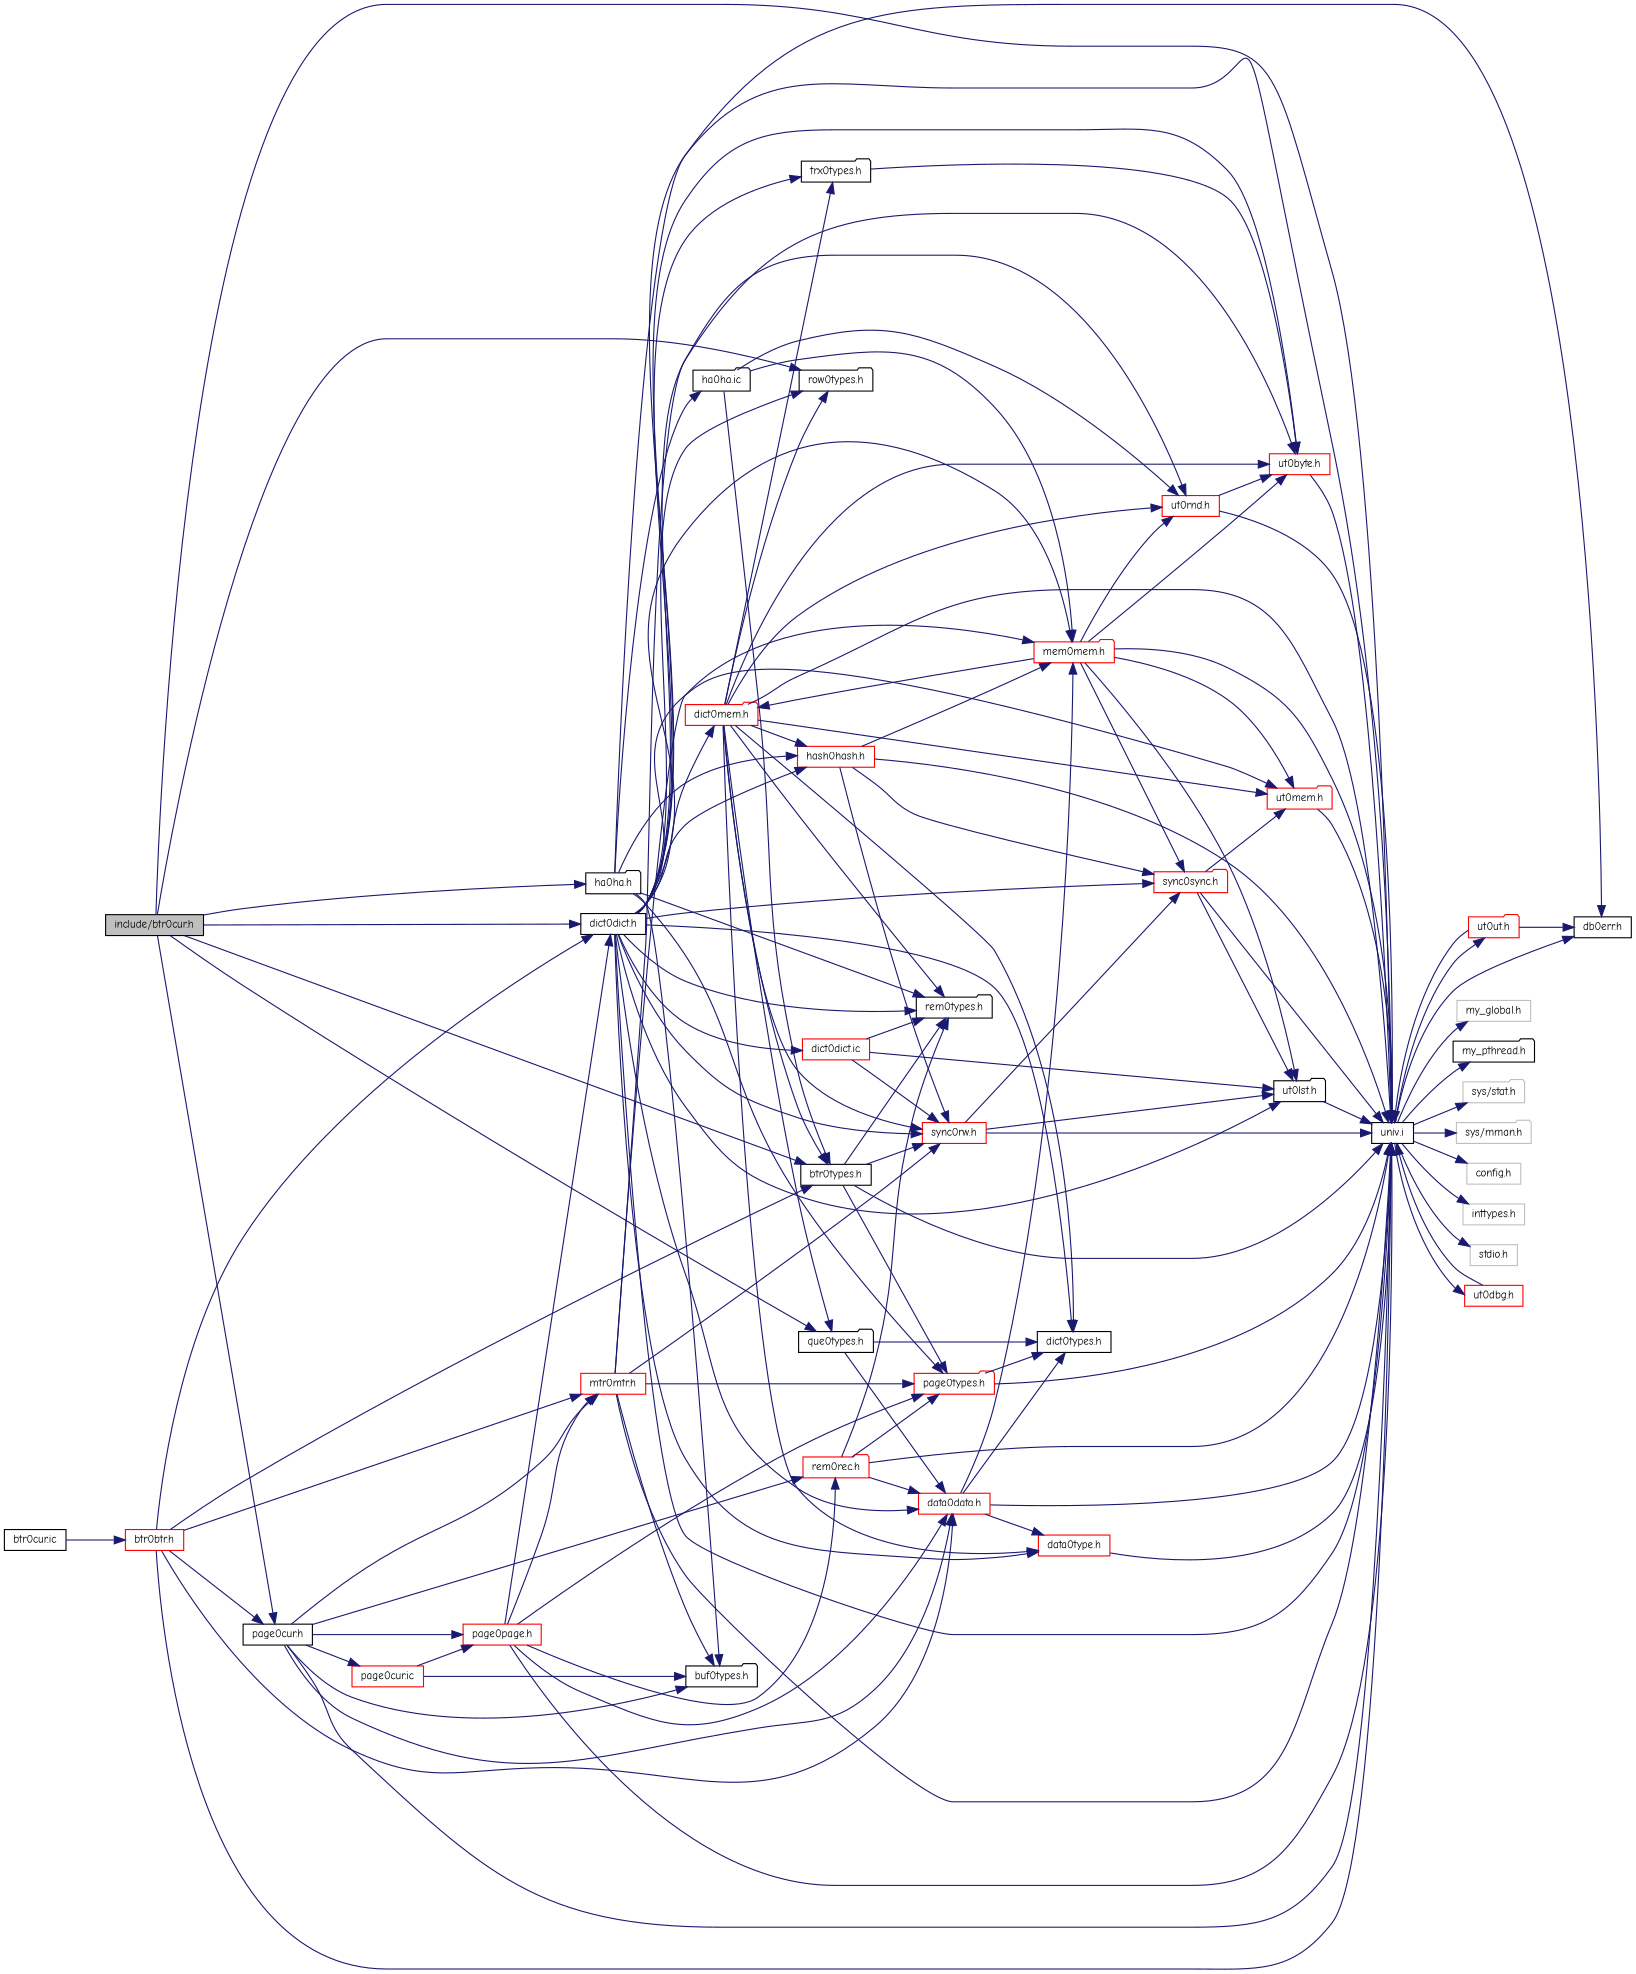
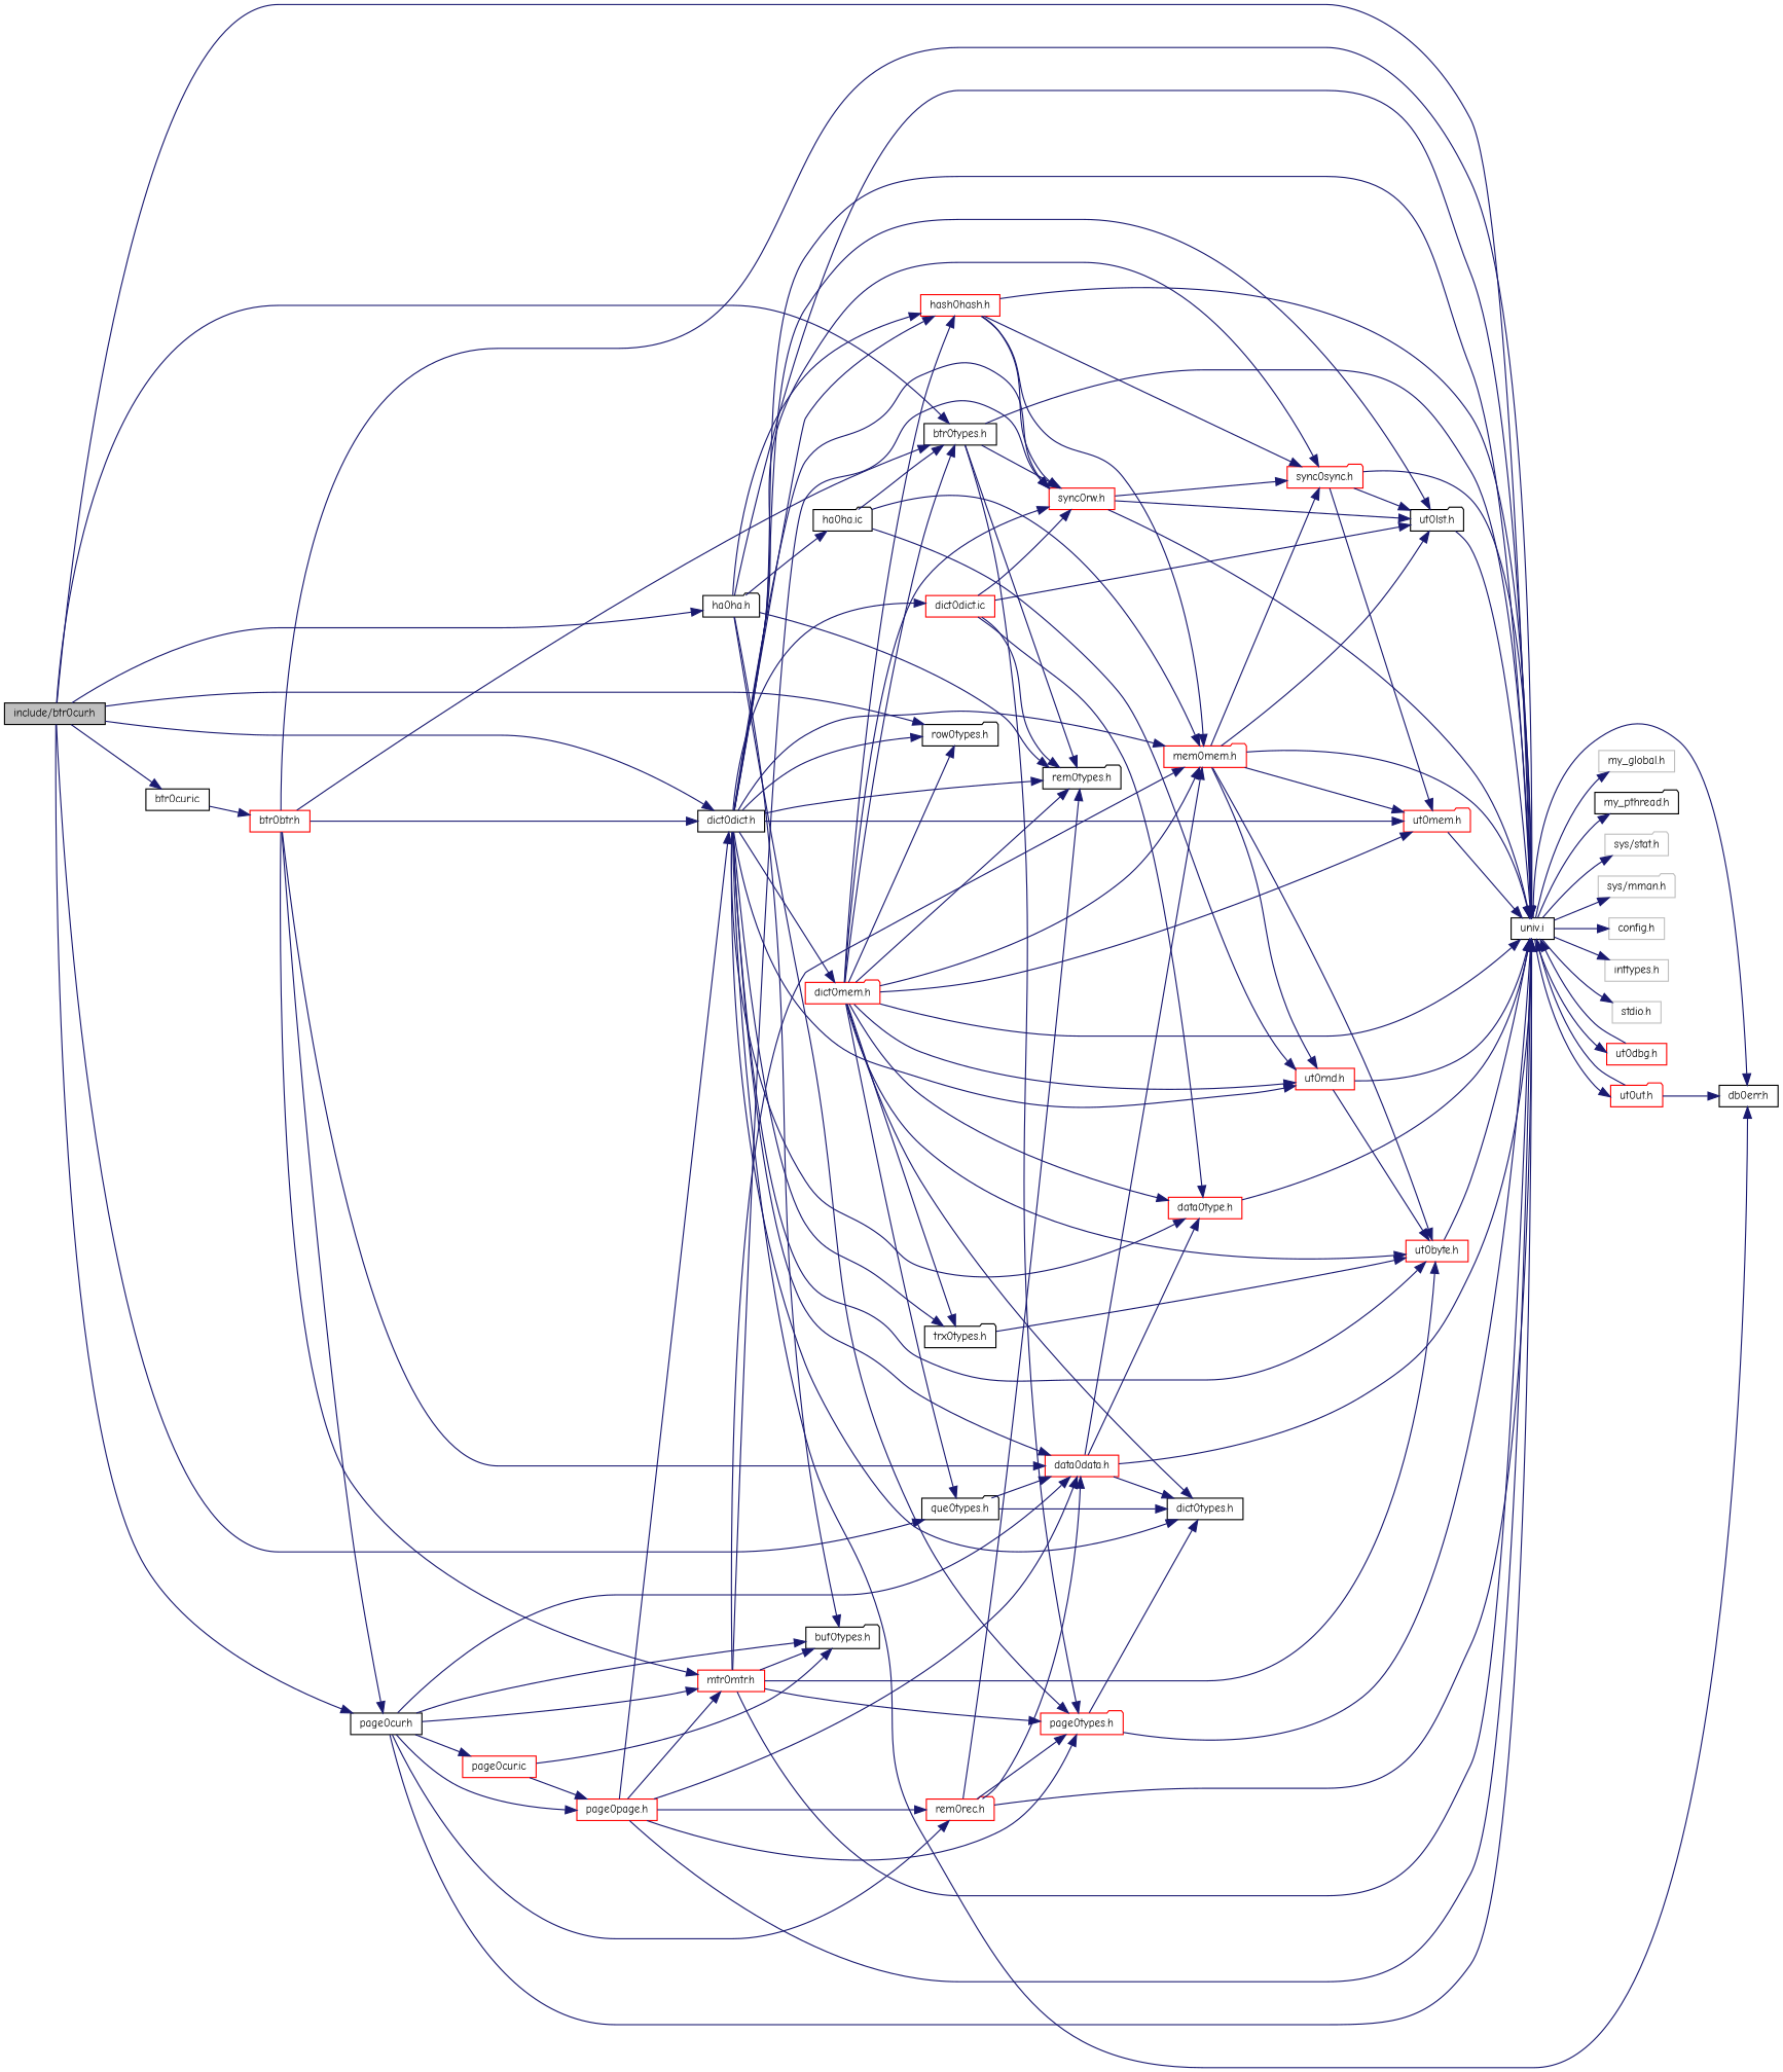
  digraph {
    fontname="Comic Neue"
    rankdir=LR
    node [color=red fontname="Comic Neue" fontsize=10 shape=box]
    edge [color=midnightblue fontname="Comic Neue" fontsize=10 labelfontname=FreeSans labelfontsize=10 style=solid]
    n1 [color=black fillcolor=grey75 fontcolor=black height=0.2 label="include/btr0cur.h" style=filled width=0.4]
    n2 [color=black height=0.2 label="univ.i" width=0.4]
    n3 [color=black height=0.2 label="dict0dict.h" width=0.4]
    n4 [color=black height=0.2 label="row0types.h" shape=folder width=0.4]
    n5 [color=black height=0.2 label="btr0types.h" width=0.4]
    n6 [color=black height=0.2 label="que0types.h" shape=folder width=0.4]
    n7 [color=black height=0.2 label="page0cur.h" width=0.4]
    n8 [color=black height=0.2 label="ha0ha.h" shape=folder width=0.4]
    n9 [color=black height=0.2 label="btr0cur.ic" width=0.4]
    n10 [color=grey75 height=0.2 label="my_global.h" width=0.4]
    n11 [color=black height=0.2 label="my_pthread.h" shape=folder width=0.4]
    n12 [color=grey75 height=0.2 label="sys/stat.h" shape=folder width=0.4]
    n13 [color=grey75 height=0.2 label="sys/mman.h" shape=folder width=0.4]
    n14 [color=grey75 height=0.2 label="config.h" width=0.4]
    n15 [color=grey75 height=0.2 label="inttypes.h" width=0.4]
    n16 [color=grey75 height=0.2 label="stdio.h" width=0.4]
    n17 [height=0.2 label="ut0dbg.h" width=0.4]
    n18 [height=0.2 label="ut0ut.h" shape=folder width=0.4]
    n19 [color=black height=0.2 label="db0err.h" width=0.4]
    n20 [color=black height=0.2 label="dict0types.h" width=0.4]
    n21 [height=0.2 label="dict0mem.h" shape=folder width=0.4]
    n22 [height=0.2 label="data0type.h" width=0.4]
    n23 [height=0.2 label="mem0mem.h" shape=folder width=0.4]
    n24 [height=0.2 label="ut0mem.h" shape=folder width=0.4]
    n25 [height=0.2 label="ut0byte.h" width=0.4]
    n26 [height=0.2 label="ut0rnd.h" width=0.4]
    n27 [height=0.2 label="sync0sync.h" shape=folder width=0.4]
    n28 [color=black height=0.2 label="ut0lst.h" shape=folder width=0.4]
    n29 [color=black height=0.2 label="rem0types.h" shape=folder width=0.4]
    n30 [height=0.2 label="sync0rw.h" width=0.4]
    n31 [height=0.2 label="data0data.h" width=0.4]
    n32 [height=0.2 label="hash0hash.h" width=0.4]
    n33 [color=black height=0.2 label="trx0types.h" shape=folder width=0.4]
    n34 [height=0.2 label="dict0dict.ic" width=0.4]
    n35 [height=0.2 label="page0types.h" shape=folder width=0.4]
    n36 [color=black height=0.2 label="buf0types.h" shape=folder width=0.4]
    n37 [height=0.2 label="page0page.h" width=0.4]
    n38 [height=0.2 label="rem0rec.h" shape=folder width=0.4]
    n39 [height=0.2 label="mtr0mtr.h" width=0.4]
    n40 [height=0.2 label="page0cur.ic" width=0.4]
    n41 [color=black height=0.2 label="ha0ha.ic" shape=folder width=0.4]
    n42 [height=0.2 label="btr0btr.h" width=0.4]
    n1 -> n2
    n1 -> n3
    n1 -> n4
    n1 -> n5
    n1 -> n6
    n1 -> n7
    n1 -> n8
+   n1 -> n9
    n2 -> n10
    n2 -> n11
    n2 -> n12
    n2 -> n13
    n2 -> n14
    n2 -> n15
    n2 -> n16
    n2 -> n17
    n2 -> n18
    n2 -> n19
    n3 -> n2
    n3 -> n4
    n3 -> n19
    n3 -> n20
    n3 -> n21
    n3 -> n22
    n3 -> n23
    n3 -> n24
    n3 -> n25
    n3 -> n26
    n3 -> n27
    n3 -> n28
    n3 -> n29
    n3 -> n30
    n3 -> n31
    n3 -> n32
    n3 -> n33
    n3 -> n34
    n5 -> n2
    n5 -> n29
    n5 -> n30
    n5 -> n35
    n6 -> n20
    n6 -> n31
    n7 -> n2
    n7 -> n31
    n7 -> n36
    n7 -> n37
    n7 -> n38
    n7 -> n39
    n7 -> n40
    n8 -> n2
    n8 -> n29
    n8 -> n32
    n8 -> n35
    n8 -> n36
    n8 -> n41
    n9 -> n42
    n17 -> n2
    n18 -> n2
    n18 -> n19
    n21 -> n2
    n21 -> n4
    n21 -> n5
    n21 -> n6
    n21 -> n20
    n21 -> n22
-   n23 -> n21
+   n21 -> n23
    n21 -> n24
    n21 -> n25
    n21 -> n26
    n21 -> n29
    n21 -> n30
    n21 -> n32
    n21 -> n33
    n22 -> n2
    n23 -> n2
    n23 -> n24
    n23 -> n25
    n23 -> n26
    n23 -> n27
    n23 -> n28
    n24 -> n2
    n25 -> n2
    n26 -> n2
    n26 -> n25
    n27 -> n2
    n27 -> n24
    n27 -> n28
    n28 -> n2
    n30 -> n2
    n30 -> n27
    n30 -> n28
    n31 -> n2
    n31 -> n20
    n31 -> n22
    n31 -> n23
    n32 -> n2
    n32 -> n23
    n32 -> n27
    n32 -> n30
    n33 -> n25
+   n34 -> n22
    n34 -> n28
    n34 -> n29
    n34 -> n30
    n35 -> n2
    n35 -> n20
    n37 -> n2
    n37 -> n3
    n37 -> n31
    n37 -> n35
    n37 -> n38
    n37 -> n39
    n38 -> n2
    n38 -> n29
    n38 -> n31
    n38 -> n35
    n39 -> n2
    n39 -> n23
    n39 -> n25
    n39 -> n30
    n39 -> n35
    n39 -> n36
    n40 -> n36
    n40 -> n37
    n41 -> n5
    n41 -> n23
    n41 -> n26
    n42 -> n2
    n42 -> n3
    n42 -> n5
    n42 -> n7
    n42 -> n31
    n42 -> n39
  }
